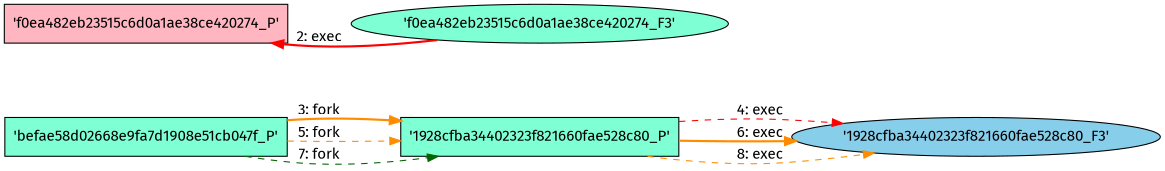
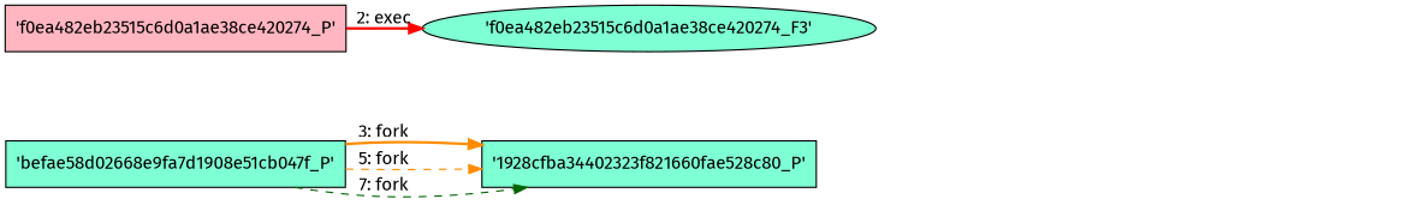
  digraph {
    engine=neato
    fixedsize=false
    fontname="Fira Sans"
    fontsize=10
    nodesep=0.3
    rankdir=LR
    ranksep=0
    splines=true
    node [fillcolor=aquamarine fontname="Fira Sans" node_type=Process shape=box style=filled]
    edge [color=darkorange fontname="Fira Sans" style=dashed]
    "'befae58d02668e9fa7d1908e51cb047f_P'"
    "'1928cfba34402323f821660fae528c80_P'"
    "'f0ea482eb23515c6d0a1ae38ce420274_P'" [fillcolor=lightpink]
    "'f0ea482eb23515c6d0a1ae38ce420274_F3'" [node_type=File shape=ellipse]
-   "'1928cfba34402323f821660fae528c80_F3'" [fillcolor=skyblue node_type=File shape=ellipse]
    "'befae58d02668e9fa7d1908e51cb047f_P'" -> "'1928cfba34402323f821660fae528c80_P'" [label="3: fork" style=bold]
    "'befae58d02668e9fa7d1908e51cb047f_P'" -> "'1928cfba34402323f821660fae528c80_P'" [label="5: fork"]
    "'befae58d02668e9fa7d1908e51cb047f_P'" -> "'1928cfba34402323f821660fae528c80_P'" [color=darkgreen label="7: fork"]
-   "'1928cfba34402323f821660fae528c80_P'" -> "'1928cfba34402323f821660fae528c80_F3'" [color=red label="4: exec"]
-   "'1928cfba34402323f821660fae528c80_P'" -> "'1928cfba34402323f821660fae528c80_F3'" [label="6: exec" style=bold]
-   "'1928cfba34402323f821660fae528c80_P'" -> "'1928cfba34402323f821660fae528c80_F3'" [label="8: exec"]
-   "'f0ea482eb23515c6d0a1ae38ce420274_F3'" -> "'f0ea482eb23515c6d0a1ae38ce420274_P'" [color=red label="2: exec" style=bold]
+   "'f0ea482eb23515c6d0a1ae38ce420274_P'" -> "'f0ea482eb23515c6d0a1ae38ce420274_F3'" [color=red label="2: exec" style=bold]
  }
